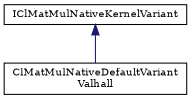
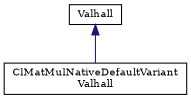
  digraph {
    rankdir=TB
    fontname="DejaVu Serif"
    node [color=black fillcolor=white fontname="DejaVu Serif" fontsize=10 shape=record style=filled]
-   n1 [height=0.2 label=IClMatMulNativeKernelVariant width=0.4]
+   n1 [height=0.2 label=Valhall width=0.4]
    n2 [height=0.2 label="ClMatMulNativeDefaultVariant\lValhall" width=0.4]
    n1 -> n2 [color=midnightblue dir=back fontname="DejaVu Serif" fontsize=10 labelfontname=Helvetica labelfontsize=10 style=solid]
  }
